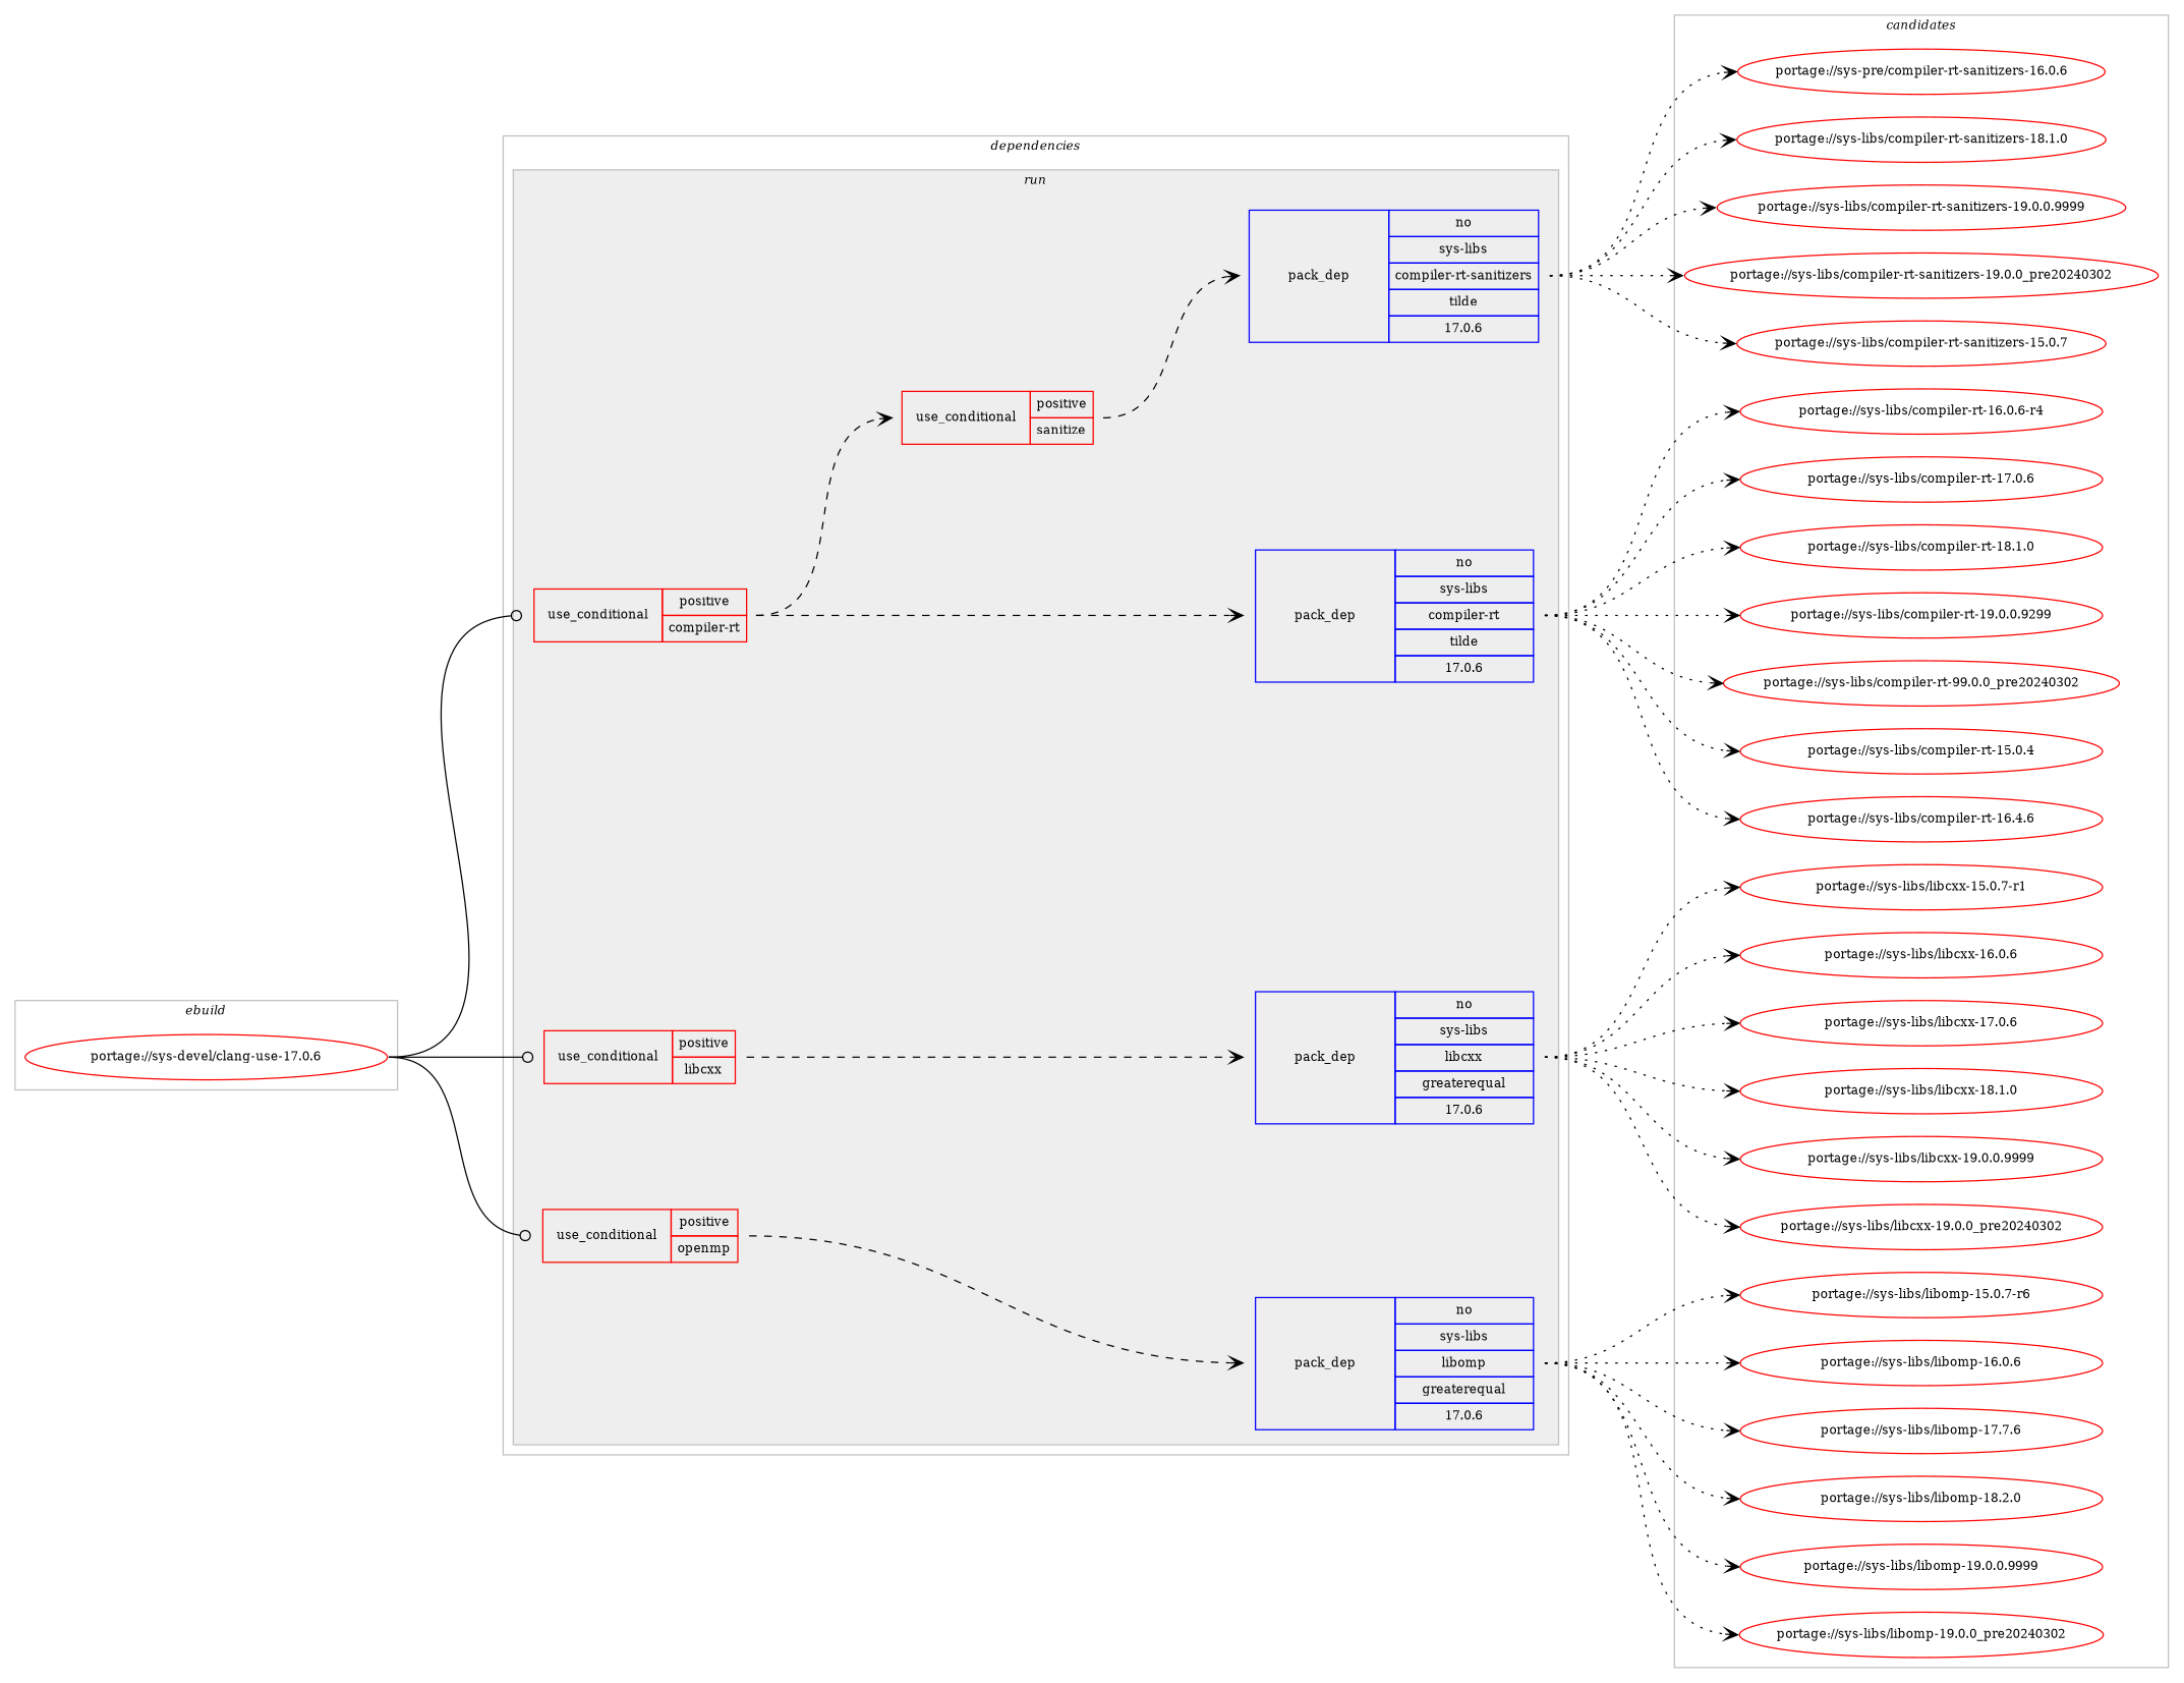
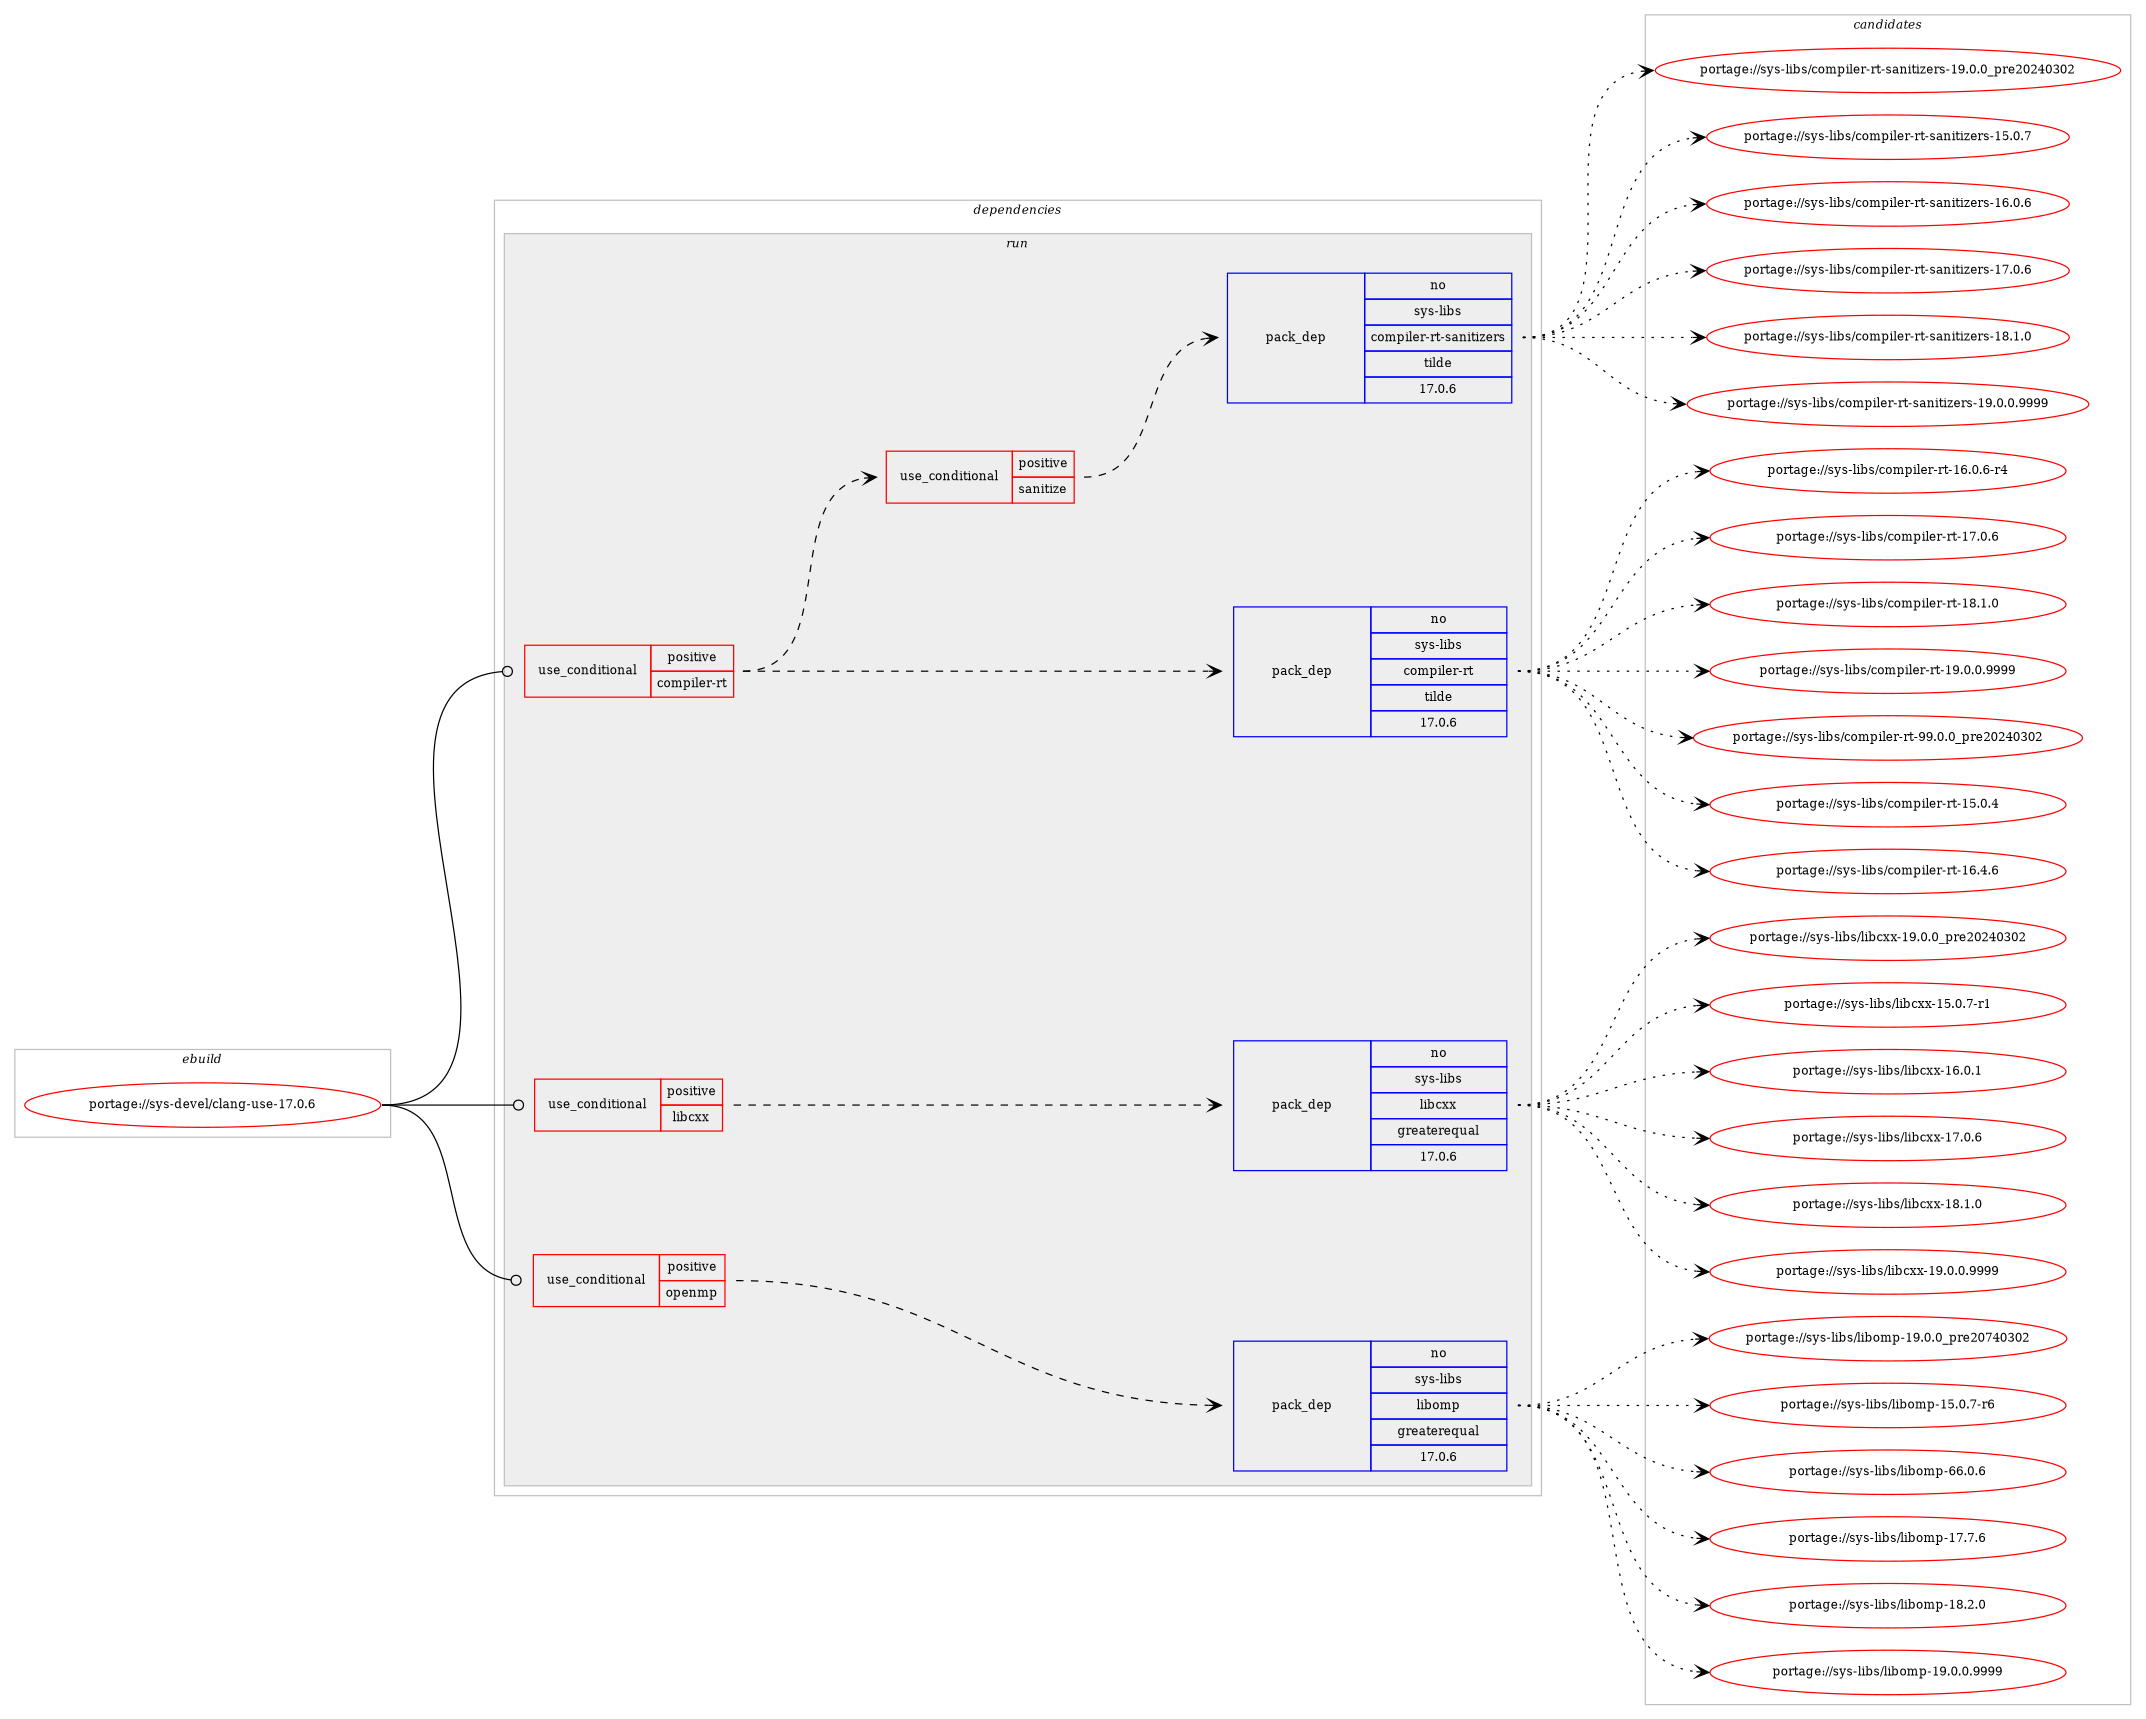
  digraph {
    compound=true
    concentrate=true
    fontname="DejaVu Serif"
    fontsize=10
    newrank=true
    rankdir=LR
    ranksep=1.5
    node [color=red fontname="DejaVu Serif" fontsize=10]
    edge [arrowhead=vee fontname="DejaVu Serif" headport=w style=dotted tailport=e weight=100]
    n1 [label="portage://sys-devel/clang-use-17.0.6" width=4]
    n2 [color=blue label=<<TABLE BORDER="0" CELLBORDER="1" CELLSPACING="0" CELLPADDING="4" WIDTH="220"><TR><TD ROWSPAN="6" CELLPADDING="30">pack_dep</TD></TR><TR><TD WIDTH="110">no</TD></TR><TR><TD>sys-libs</TD></TR><TR><TD>compiler-rt</TD></TR><TR><TD>tilde</TD></TR><TR><TD>17.0.6</TD></TR></TABLE>> shape=none]
    n3 [color=blue label=<<TABLE BORDER="0" CELLBORDER="1" CELLSPACING="0" CELLPADDING="4" WIDTH="220"><TR><TD ROWSPAN="6" CELLPADDING="30">pack_dep</TD></TR><TR><TD WIDTH="110">no</TD></TR><TR><TD>sys-libs</TD></TR><TR><TD>compiler-rt-sanitizers</TD></TR><TR><TD>tilde</TD></TR><TR><TD>17.0.6</TD></TR></TABLE>> shape=none]
    n4 [label=<<TABLE BORDER="0" CELLBORDER="1" CELLSPACING="0" CELLPADDING="4"><TR><TD ROWSPAN="3" CELLPADDING="10">use_conditional</TD></TR><TR><TD>positive</TD></TR><TR><TD>sanitize</TD></TR></TABLE>> shape=none]
    n5 [label=<<TABLE BORDER="0" CELLBORDER="1" CELLSPACING="0" CELLPADDING="4"><TR><TD ROWSPAN="3" CELLPADDING="10">use_conditional</TD></TR><TR><TD>positive</TD></TR><TR><TD>compiler-rt</TD></TR></TABLE>> shape=none]
    n6 [color=blue label=<<TABLE BORDER="0" CELLBORDER="1" CELLSPACING="0" CELLPADDING="4" WIDTH="220"><TR><TD ROWSPAN="6" CELLPADDING="30">pack_dep</TD></TR><TR><TD WIDTH="110">no</TD></TR><TR><TD>sys-libs</TD></TR><TR><TD>libcxx</TD></TR><TR><TD>greaterequal</TD></TR><TR><TD>17.0.6</TD></TR></TABLE>> shape=none]
    n7 [label=<<TABLE BORDER="0" CELLBORDER="1" CELLSPACING="0" CELLPADDING="4"><TR><TD ROWSPAN="3" CELLPADDING="10">use_conditional</TD></TR><TR><TD>positive</TD></TR><TR><TD>libcxx</TD></TR></TABLE>> shape=none]
    n8 [color=blue label=<<TABLE BORDER="0" CELLBORDER="1" CELLSPACING="0" CELLPADDING="4" WIDTH="220"><TR><TD ROWSPAN="6" CELLPADDING="30">pack_dep</TD></TR><TR><TD WIDTH="110">no</TD></TR><TR><TD>sys-libs</TD></TR><TR><TD>libomp</TD></TR><TR><TD>greaterequal</TD></TR><TR><TD>17.0.6</TD></TR></TABLE>> shape=none]
    n9 [label=<<TABLE BORDER="0" CELLBORDER="1" CELLSPACING="0" CELLPADDING="4"><TR><TD ROWSPAN="3" CELLPADDING="10">use_conditional</TD></TR><TR><TD>positive</TD></TR><TR><TD>openmp</TD></TR></TABLE>> shape=none]
    n10 [label="portage://sys-libs/compiler-rt-15.0.4" width=4]
    n11 [label="portage://sys-libs/compiler-rt-16.4.6" width=4]
    n12 [label="portage://sys-libs/compiler-rt-16.0.6-r4" width=4]
    n13 [label="portage://sys-libs/compiler-rt-17.0.6" width=4]
    n14 [label="portage://sys-libs/compiler-rt-18.1.0" width=4]
-   n15 [label="portage://sys-libs/compiler-rt-19.0.0.9299" width=4]
+   n15 [label="portage://sys-libs/compiler-rt-19.0.0.9999" width=4]
    n16 [label="portage://sys-libs/compiler-rt-99.0.0_pre20240302" width=4]
    n17 [label="portage://sys-libs/compiler-rt-sanitizers-15.0.7" width=4]
-   n18 [label="portage://sys-pre/compiler-rt-sanitizers-16.0.6" width=4]
+   n18 [label="portage://sys-libs/compiler-rt-sanitizers-16.0.6" width=4]
+   n19 [label="portage://sys-libs/compiler-rt-sanitizers-17.0.6" width=4]
    n20 [label="portage://sys-libs/compiler-rt-sanitizers-18.1.0" width=4]
    n21 [label="portage://sys-libs/compiler-rt-sanitizers-19.0.0.9999" width=4]
    n22 [label="portage://sys-libs/compiler-rt-sanitizers-19.0.0_pre20240302" width=4]
    n23 [label="portage://sys-libs/libcxx-15.0.7-r1" width=4]
-   n24 [label="portage://sys-libs/libcxx-16.0.6" width=4]
+   n24 [label="portage://sys-libs/libcxx-16.0.1" width=4]
    n25 [label="portage://sys-libs/libcxx-17.0.6" width=4]
    n26 [label="portage://sys-libs/libcxx-18.1.0" width=4]
    n27 [label="portage://sys-libs/libcxx-19.0.0.9999" width=4]
    n28 [label="portage://sys-libs/libcxx-19.0.0_pre20240302" width=4]
    n29 [label="portage://sys-libs/libomp-15.0.7-r6" width=4]
-   n30 [label="portage://sys-libs/libomp-16.0.6" width=4]
+   n30 [label="portage://sys-libs/libomp-66.0.6" width=4]
    n31 [label="portage://sys-libs/libomp-17.7.6" width=4]
    n32 [label="portage://sys-libs/libomp-18.2.0" width=4]
    n33 [label="portage://sys-libs/libomp-19.0.0.9999" width=4]
-   n34 [label="portage://sys-libs/libomp-19.0.0_pre20240302" width=4]
+   n34 [label="portage://sys-libs/libomp-19.0.0_pre20740302" width=4]
    subgraph cluster_1 {
      color=gray
      label=<<i>ebuild</i>>
      rank=same
      n1
    }
    subgraph cluster_2 {
      color=gray
      label=<<i>dependencies</i>>
      subgraph cluster_3 {
        color=gray
        fillcolor="#eeeeee"
        label=<<i>compile</i>>
        style=filled
      }
      subgraph cluster_4 {
        color=gray
        fillcolor="#eeeeee"
        label=<<i>compile and run</i>>
        style=filled
      }
      subgraph cluster_5 {
        color=gray
        fillcolor="#eeeeee"
        label=<<i>run</i>>
        style=filled
        subgraph sub_6 {
          color=gray
          fillcolor="#eeeeee"
          label=<<i>run</i>>
          style=filled
          n5
          subgraph sub_7 {
            color=gray
            fillcolor="#eeeeee"
            label=<<i>run</i>>
            style=filled
            n2
          }
          subgraph sub_8 {
            color=gray
            fillcolor="#eeeeee"
            label=<<i>run</i>>
            style=filled
            n4
            subgraph sub_9 {
              color=gray
              fillcolor="#eeeeee"
              label=<<i>run</i>>
              style=filled
              n3
            }
          }
        }
        subgraph sub_10 {
          color=gray
          fillcolor="#eeeeee"
          label=<<i>run</i>>
          style=filled
          n7
          subgraph sub_11 {
            color=gray
            fillcolor="#eeeeee"
            label=<<i>run</i>>
            style=filled
            n6
          }
        }
        subgraph sub_12 {
          color=gray
          fillcolor="#eeeeee"
          label=<<i>run</i>>
          style=filled
          n9
          subgraph sub_13 {
            color=gray
            fillcolor="#eeeeee"
            label=<<i>run</i>>
            style=filled
            n8
          }
        }
      }
    }
    subgraph cluster_14 {
      color=gray
      label=<<i>candidates</i>>
      rank=same
      subgraph sub_15 {
        color=black
        label=<<i>candidates</i>>
        nodesep=1
        rank=same
        n10
        n11
        n12
        n13
        n14
        n15
        n16
      }
      subgraph sub_16 {
        color=black
        label=<<i>candidates</i>>
        nodesep=1
        rank=same
        n17
        n18
+       n19
        n20
        n21
        n22
      }
      subgraph sub_17 {
        color=black
        label=<<i>candidates</i>>
        nodesep=1
        rank=same
        n23
        n24
        n25
        n26
        n27
        n28
      }
      subgraph sub_18 {
        color=black
        label=<<i>candidates</i>>
        nodesep=1
        rank=same
        n29
        n30
        n31
        n32
        n33
        n34
      }
    }
    n1 -> n5 [arrowhead=odot style=solid weight=20]
    n1 -> n7 [arrowhead=odot style=solid weight=20]
    n1 -> n9 [arrowhead=odot style=solid weight=20]
    n2 -> n10
    n2 -> n11
    n2 -> n12
    n2 -> n13
    n2 -> n14
    n2 -> n15
    n2 -> n16
    n3 -> n17
    n3 -> n18
+   n3 -> n19
    n3 -> n20
    n3 -> n21
    n3 -> n22
    n4 -> n3 [style=dashed weight=20]
    n5 -> n2 [style=dashed weight=20]
    n5 -> n4 [style=dashed weight=20]
    n6 -> n23
    n6 -> n24
    n6 -> n25
    n6 -> n26
    n6 -> n27
    n6 -> n28
    n7 -> n6 [style=dashed weight=20]
    n8 -> n29
    n8 -> n30
    n8 -> n31
    n8 -> n32
    n8 -> n33
    n8 -> n34
    n9 -> n8 [style=dashed weight=20]
  }
